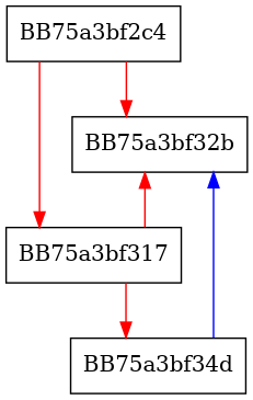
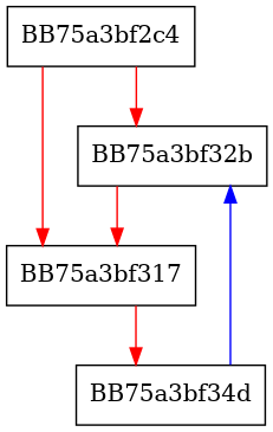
  digraph {
    splines=ortho
    node [shape=box]
    edge [color=red]
    BB75a3bf2c4
    BB75a3bf32b
    BB75a3bf317
    BB75a3bf34d
    BB75a3bf2c4 -> BB75a3bf32b
    BB75a3bf2c4 -> BB75a3bf317
-   BB75a3bf317 -> BB75a3bf32b
+   BB75a3bf32b -> BB75a3bf317
    BB75a3bf317 -> BB75a3bf34d
    BB75a3bf34d -> BB75a3bf32b [color=blue]
  }
